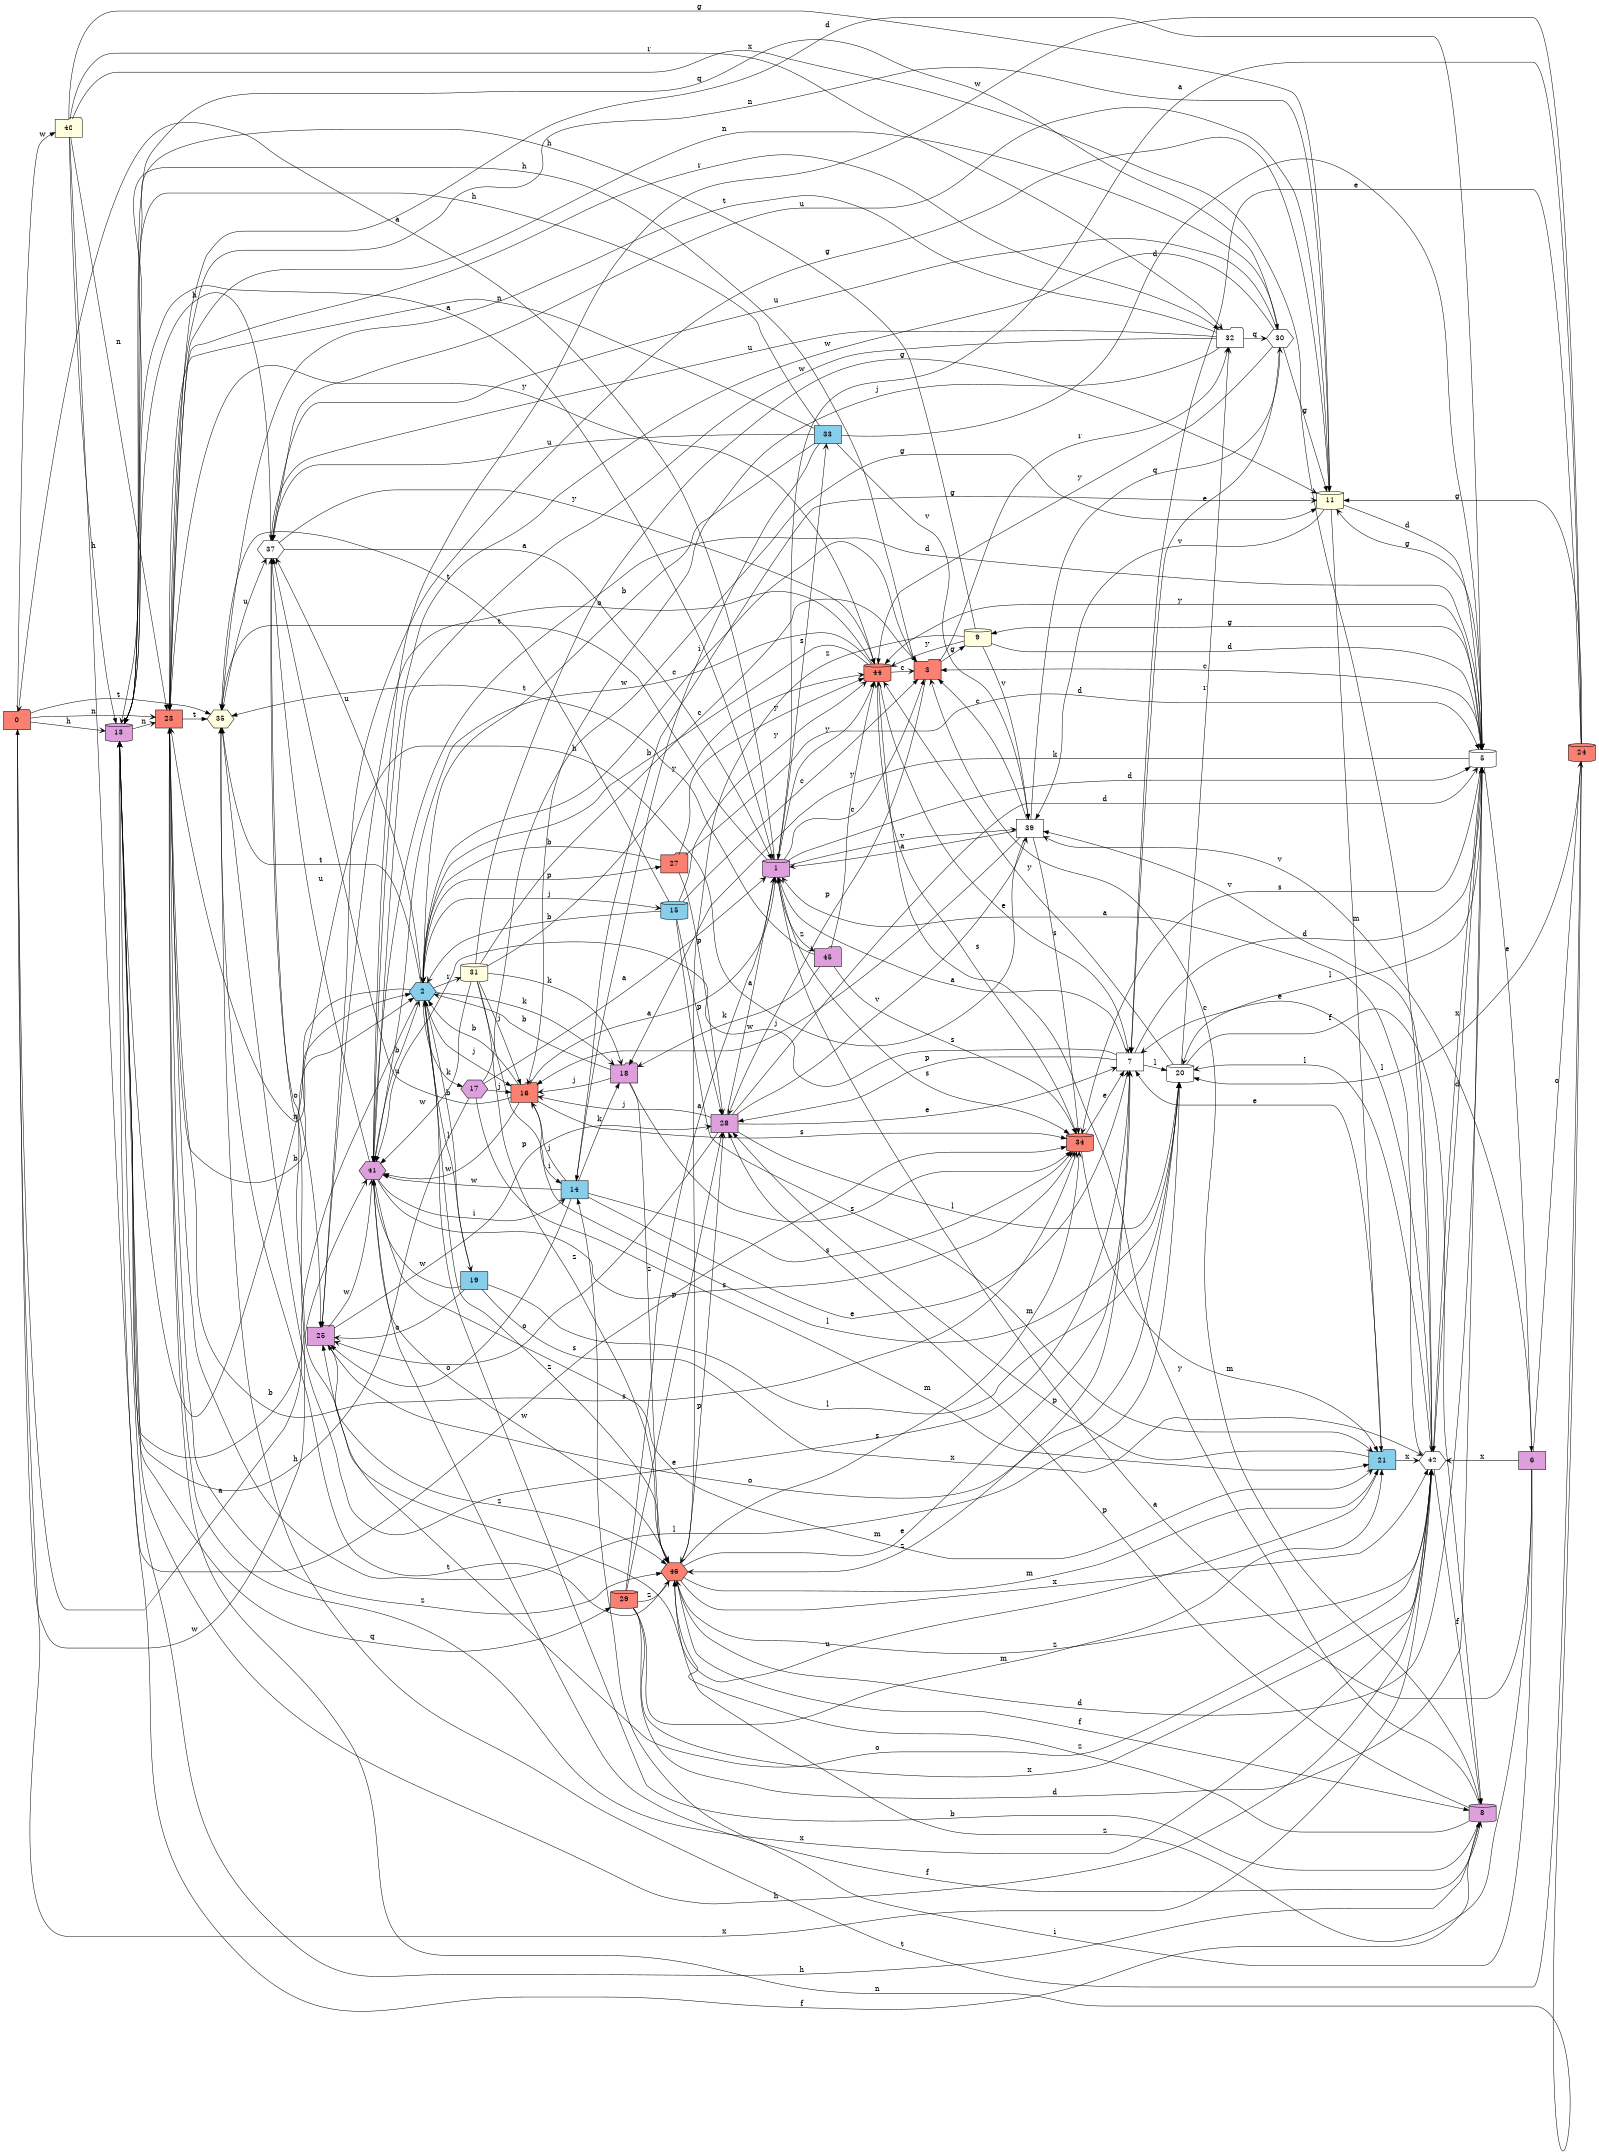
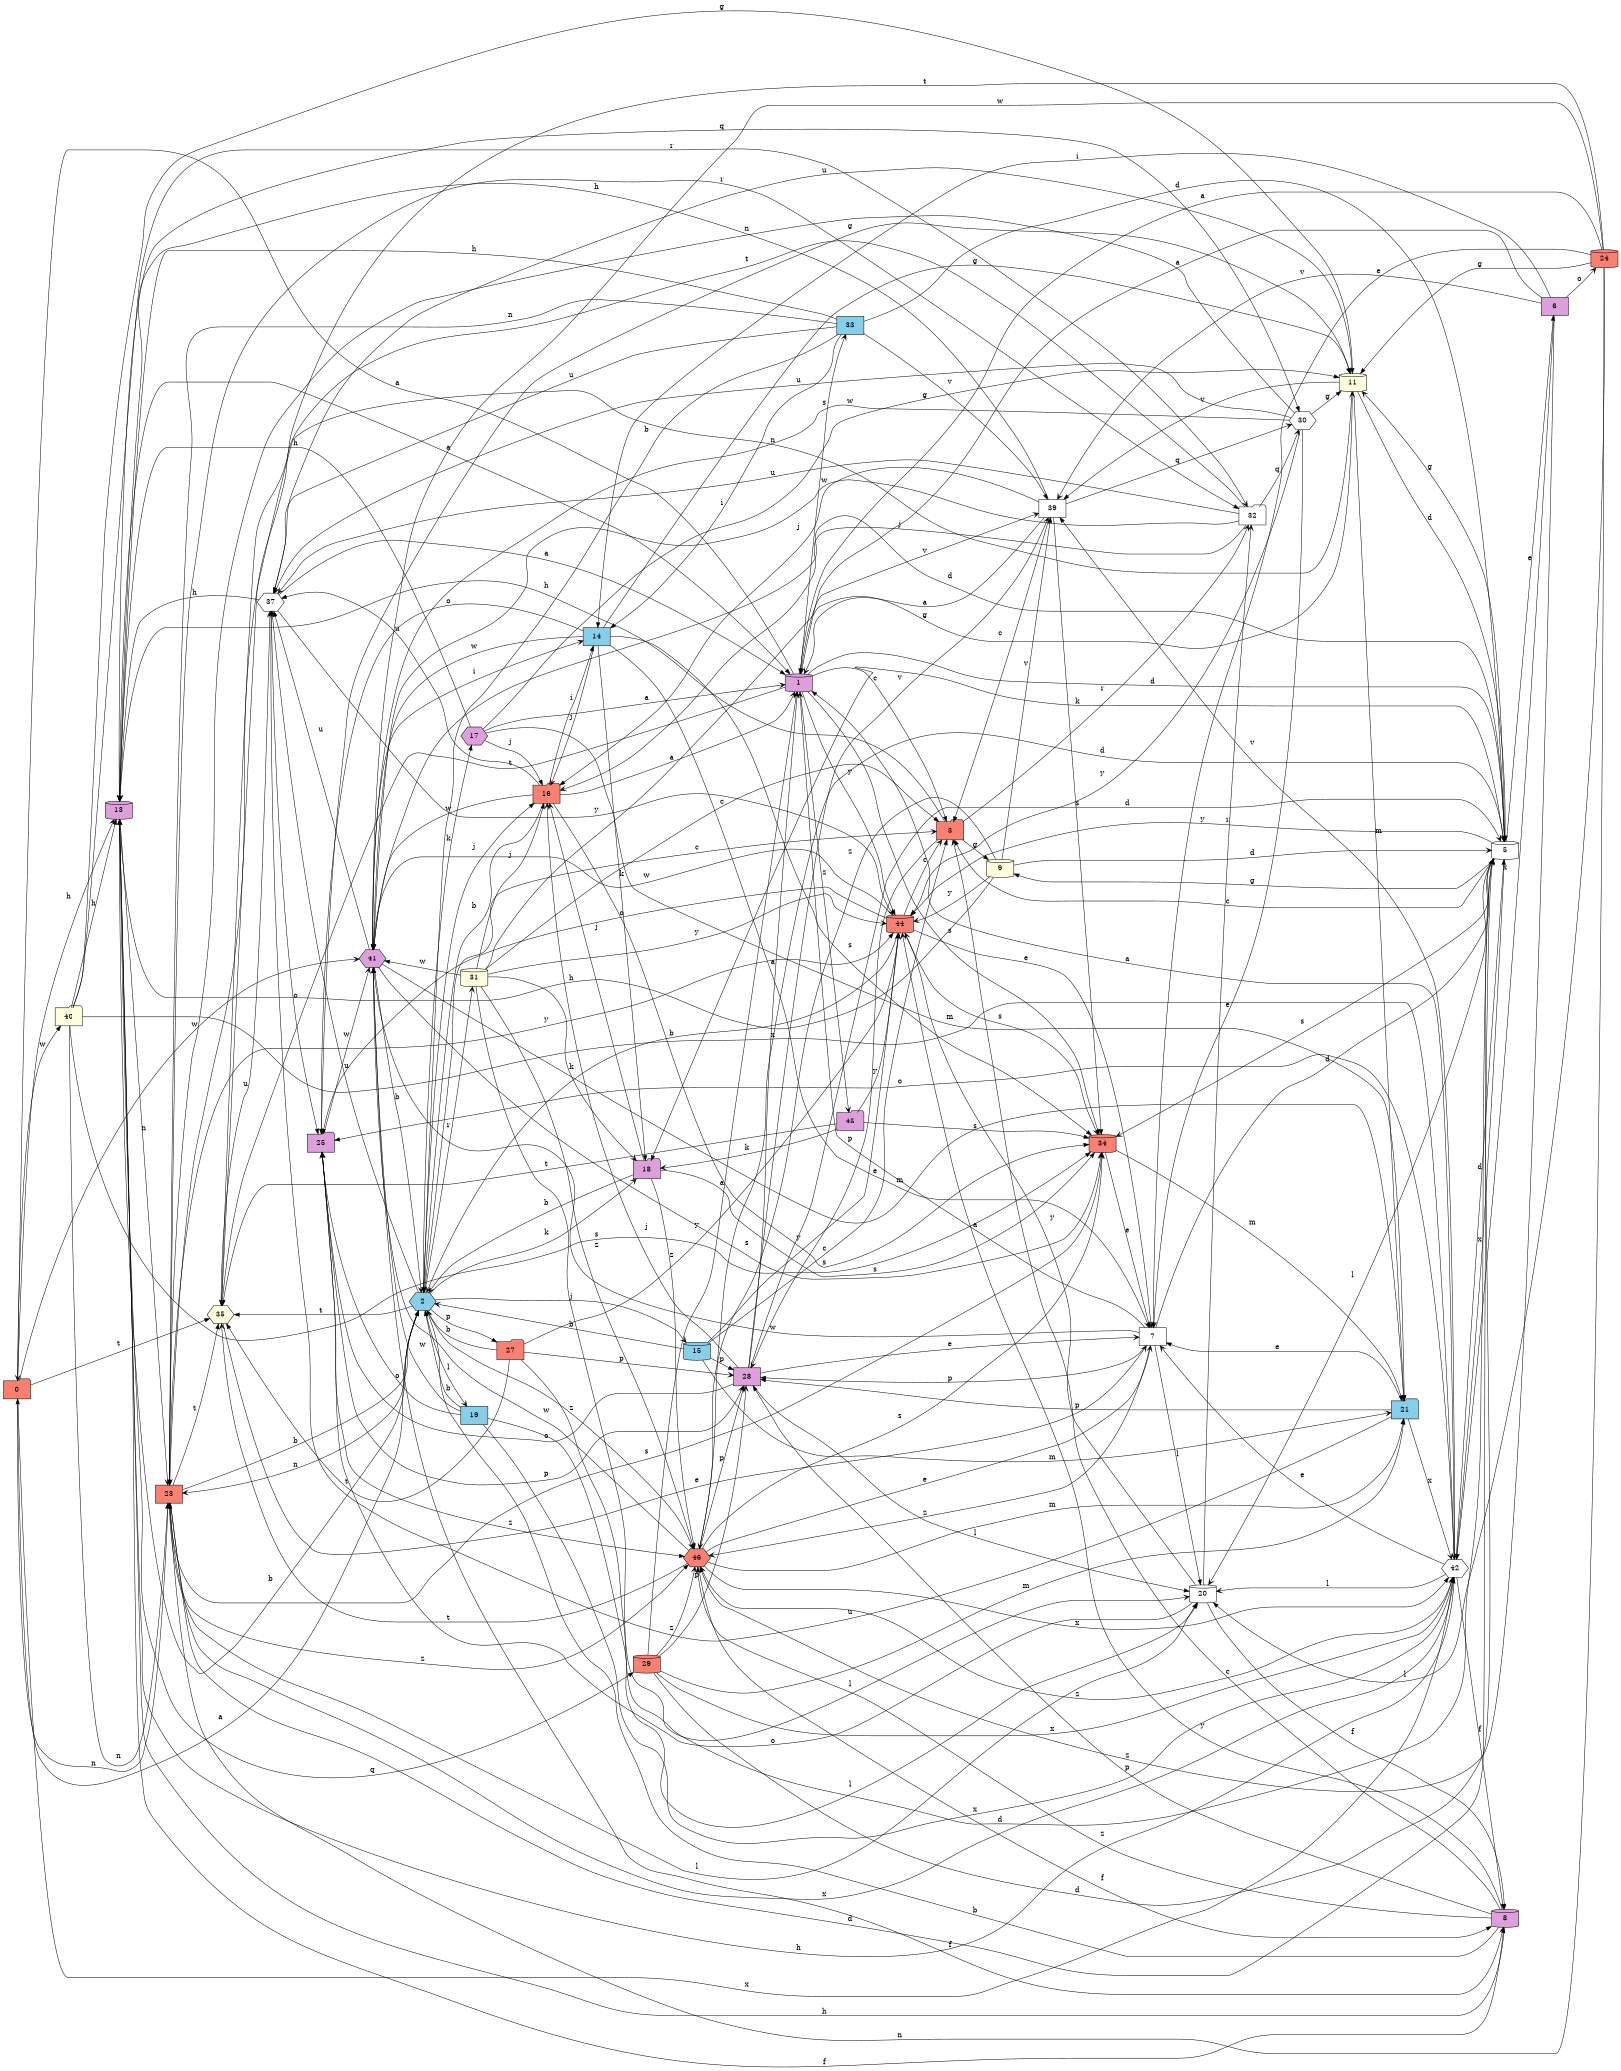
  strict digraph {
    rankdir=LR
    node [fillcolor=salmon shape=cylinder style=filled]
    edge [arrowhead=normal]
    0 [shape=folder]
    13 [fillcolor=plum]
    23 [shape=box]
    35 [fillcolor=lightyellow shape=hexagon]
    40 [fillcolor=lightyellow shape=folder]
    41 [fillcolor=plum shape=hexagon]
    42 [fillcolor=white shape=hexagon]
    1 [fillcolor=plum]
    2 [fillcolor=skyblue shape=hexagon]
    8 [fillcolor=plum]
    29
    30 [fillcolor=white shape=hexagon]
    5 [fillcolor=white]
    34
    44
    46 [shape=hexagon]
    32 [fillcolor=white shape=folder]
    20 [fillcolor=white]
    37 [fillcolor=white shape=hexagon]
    7 [fillcolor=white shape=box]
    11 [fillcolor=lightyellow]
    14 [fillcolor=skyblue shape=box]
    21 [fillcolor=skyblue shape=folder]
    39 [fillcolor=white shape=box]
    25 [fillcolor=plum shape=folder]
    3 [shape=folder]
    33 [fillcolor=skyblue shape=box]
    45 [fillcolor=plum shape=folder]
    9 [fillcolor=lightyellow]
    28 [fillcolor=plum shape=box]
    18 [fillcolor=plum shape=folder]
    6 [fillcolor=plum shape=box]
    16 [shape=folder]
    15 [fillcolor=skyblue]
    17 [fillcolor=plum shape=hexagon]
    19 [fillcolor=skyblue shape=box]
    27 [shape=folder]
    31 [fillcolor=lightyellow]
    24
    0 -> 13 [arrowhead=vee label=h]
    0 -> 23 [arrowhead=vee label=n]
    0 -> 35 [label=t]
    0 -> 40 [label=w]
    0 -> 41 [arrowhead=vee label=w]
    0 -> 42 [arrowhead=vee label=x]
    13 -> 23 [arrowhead=vee label=n]
    13 -> 1 [label=a]
    13 -> 2 [label=b]
    13 -> 8 [label=f]
    13 -> 29 [label=q]
    13 -> 30 [label=q]
    23 -> 35 [label=t]
    23 -> 42 [label=x]
    23 -> 2 [label=b]
    23 -> 5 [arrowhead=vee label=d]
    23 -> 34 [arrowhead=vee label=s]
    23 -> 44 [label=y]
    23 -> 46 [label=z]
    23 -> 32 [label=r]
    23 -> 20 [label=l]
    35 -> 37 [arrowhead=vee label=u]
    35 -> 7 [arrowhead=vee label=e]
    40 -> 13 [label=h]
    40 -> 23 [label=n]
    40 -> 42 [arrowhead=vee label=x]
    40 -> 34 [label=s]
    40 -> 32 [arrowhead=vee label=r]
    40 -> 11 [label=g]
    41 -> 2 [arrowhead=vee label=b]
    41 -> 8 [arrowhead=vee label=f]
    41 -> 5 [label=d]
    41 -> 34 [arrowhead=vee label=s]
    41 -> 37 [label=u]
    41 -> 14 [arrowhead=vee label=i]
    41 -> 21 [arrowhead=vee label=m]
    42 -> 13 [arrowhead=vee label=h]
-   42 -> 1 [arrowhead=vee label=a]
+   42 -> 1 [label=a]
    42 -> 8 [label=f]
    42 -> 5 [label=d]
    42 -> 46 [arrowhead=vee label=z]
    42 -> 20 [arrowhead=vee label=l]
    42 -> 7 [arrowhead=vee label=e]
    42 -> 39 [label=v]
    42 -> 25 [label=o]
    1 -> 0 [arrowhead=vee label=a]
    1 -> 35 [arrowhead=vee label=t]
    1 -> 5 [label=d]
    1 -> 34 [label=s]
    1 -> 44 [label=y]
    1 -> 39 [arrowhead=vee label=v]
    1 -> 3 [label=c]
    1 -> 33 [arrowhead=vee label=s]
    1 -> 45 [arrowhead=vee label=z]
    2 -> 0 [label=a]
    2 -> 23 [arrowhead=vee label=n]
    2 -> 35 [label=t]
    2 -> 46 [arrowhead=vee label=z]
    2 -> 37 [arrowhead=vee label=u]
    2 -> 3 [arrowhead=vee label=c]
    2 -> 18 [arrowhead=vee label=k]
    2 -> 16 [label=j]
    2 -> 15 [arrowhead=vee label=j]
    2 -> 17 [label=k]
    2 -> 19 [arrowhead=vee label=l]
    2 -> 27 [label=p]
    2 -> 31 [arrowhead=vee label=r]
    8 -> 13 [label=h]
    8 -> 2 [arrowhead=vee label=b]
    8 -> 44 [arrowhead=vee label=y]
    8 -> 46 [label=z]
    8 -> 3 [arrowhead=vee label=c]
    8 -> 28 [label=p]
    29 -> 42 [arrowhead=vee label=x]
    29 -> 1 [arrowhead=vee label=a]
    29 -> 5 [arrowhead=vee label=d]
    29 -> 46 [arrowhead=vee label=z]
    29 -> 21 [label=m]
    29 -> 28 [arrowhead=vee label=p]
    30 -> 23 [label=n]
    30 -> 41 [label=w]
    30 -> 44 [label=y]
    30 -> 37 [arrowhead=vee label=u]
    30 -> 7 [arrowhead=vee label=e]
    30 -> 11 [label=g]
    5 -> 42 [label=x]
    5 -> 34 [arrowhead=vee label=s]
    5 -> 44 [label=y]
    5 -> 20 [arrowhead=vee label=l]
    5 -> 11 [arrowhead=vee label=g]
    5 -> 3 [label=c]
    5 -> 9 [label=g]
    5 -> 18 [label=k]
    5 -> 6 [label=e]
    34 -> 7 [label=e]
    34 -> 21 [label=m]
    44 -> 41 [label=w]
    44 -> 2 [arrowhead=vee label=b]
    44 -> 34 [arrowhead=vee label=s]
    44 -> 7 [arrowhead=vee label=e]
    44 -> 25 [label=o]
    44 -> 3 [arrowhead=vee label=c]
    46 -> 35 [arrowhead=vee label=t]
    46 -> 41 [label=w]
    46 -> 42 [label=x]
    46 -> 8 [label=f]
    46 -> 5 [arrowhead=vee label=d]
    46 -> 34 [arrowhead=vee label=s]
    46 -> 7 [arrowhead=vee label=e]
    46 -> 21 [label=m]
    46 -> 28 [arrowhead=vee label=p]
    32 -> 35 [arrowhead=vee label=t]
    32 -> 41 [label=w]
    32 -> 30 [arrowhead=vee label=q]
    32 -> 37 [arrowhead=vee label=u]
    32 -> 16 [arrowhead=vee label=j]
    20 -> 8 [label=f]
    20 -> 44 [arrowhead=vee label=y]
    20 -> 32 [arrowhead=vee label=r]
    20 -> 25 [label=o]
    37 -> 13 [arrowhead=vee label=h]
    37 -> 1 [label=a]
    37 -> 44 [arrowhead=vee label=y]
    37 -> 25 [label=o]
    7 -> 41 [label=w]
    7 -> 1 [arrowhead=vee label=a]
    7 -> 5 [arrowhead=vee label=d]
    7 -> 46 [arrowhead=vee label=z]
    7 -> 20 [label=l]
    7 -> 28 [label=p]
    11 -> 23 [arrowhead=vee label=n]
    11 -> 5 [arrowhead=vee label=d]
    11 -> 37 [label=u]
    11 -> 21 [label=m]
    11 -> 39 [label=v]
    14 -> 41 [label=w]
    14 -> 34 [label=s]
    14 -> 7 [arrowhead=vee label=e]
    14 -> 11 [arrowhead=vee label=g]
    14 -> 25 [label=o]
    14 -> 18 [label=k]
    14 -> 16 [arrowhead=vee label=j]
    21 -> 42 [arrowhead=vee label=x]
    21 -> 37 [arrowhead=vee label=u]
    21 -> 7 [label=e]
    21 -> 28 [label=p]
    39 -> 13 [arrowhead=vee label=h]
    39 -> 1 [arrowhead=vee label=a]
    39 -> 30 [arrowhead=vee label=q]
    39 -> 34 [label=s]
    39 -> 3 [label=c]
    39 -> 16 [label=j]
    25 -> 41 [arrowhead=vee label=w]
    25 -> 46 [label=z]
    25 -> 11 [label=g]
    25 -> 28 [arrowhead=vee label=p]
    3 -> 13 [arrowhead=vee label=h]
    3 -> 32 [arrowhead=vee label=r]
    3 -> 9 [label=g]
    3 -> 28 [arrowhead=vee label=p]
    33 -> 13 [label=h]
    33 -> 23 [label=n]
    33 -> 2 [arrowhead=vee label=b]
    33 -> 5 [arrowhead=vee label=d]
    33 -> 37 [label=u]
    33 -> 14 [label=i]
    33 -> 39 [label=v]
    45 -> 35 [label=t]
    45 -> 34 [label=s]
    45 -> 44 [arrowhead=vee label=y]
    45 -> 18 [arrowhead=vee label=k]
    9 -> 13 [label=h]
    9 -> 5 [arrowhead=vee label=d]
    9 -> 44 [arrowhead=vee label=y]
    9 -> 46 [arrowhead=vee label=z]
    9 -> 39 [label=v]
    28 -> 1 [arrowhead=vee label=a]
    28 -> 5 [arrowhead=vee label=d]
    28 -> 20 [label=l]
    28 -> 7 [arrowhead=vee label=e]
    28 -> 39 [arrowhead=vee label=v]
    28 -> 25 [arrowhead=vee label=o]
    28 -> 16 [arrowhead=vee label=j]
    18 -> 2 [arrowhead=vee label=b]
    18 -> 34 [label=s]
    18 -> 46 [label=z]
    18 -> 16 [arrowhead=vee label=j]
    6 -> 42 [arrowhead=vee label=x]
    6 -> 1 [label=a]
    6 -> 46 [label=z]
    6 -> 14 [label=i]
    6 -> 39 [arrowhead=vee label=v]
    6 -> 24 [arrowhead=vee label=o]
    16 -> 41 [label=w]
    16 -> 1 [arrowhead=vee label=a]
    16 -> 2 [label=b]
    16 -> 34 [label=s]
    16 -> 37 [label=u]
    16 -> 14 [label=i]
-   15 -> 35 [label=t]
+   27 -> 35 [label=t]
    15 -> 2 [arrowhead=vee label=b]
    15 -> 44 [arrowhead=vee label=y]
    15 -> 21 [arrowhead=vee label=m]
    15 -> 3 [label=c]
    15 -> 28 [label=p]
    17 -> 13 [arrowhead=vee label=h]
    17 -> 1 [arrowhead=vee label=a]
    17 -> 11 [label=g]
    17 -> 21 [label=m]
    17 -> 16 [label=j]
    19 -> 41 [label=w]
    19 -> 42 [arrowhead=vee label=x]
    19 -> 2 [label=b]
    19 -> 20 [label=l]
    19 -> 25 [arrowhead=vee label=o]
    27 -> 2 [arrowhead=vee label=b]
    27 -> 5 [label=d]
    27 -> 44 [label=y]
    27 -> 28 [arrowhead=vee label=p]
    31 -> 41 [label=w]
    31 -> 44 [arrowhead=vee label=y]
    31 -> 46 [arrowhead=vee label=z]
    31 -> 20 [arrowhead=vee label=l]
    31 -> 11 [arrowhead=vee label=g]
    31 -> 3 [label=c]
    31 -> 18 [arrowhead=vee label=k]
    31 -> 16 [label=j]
    24 -> 23 [label=n]
    24 -> 35 [label=t]
    24 -> 41 [label=w]
    24 -> 1 [label=a]
    24 -> 20 [label=l]
    24 -> 7 [label=e]
    24 -> 11 [label=g]
  }
